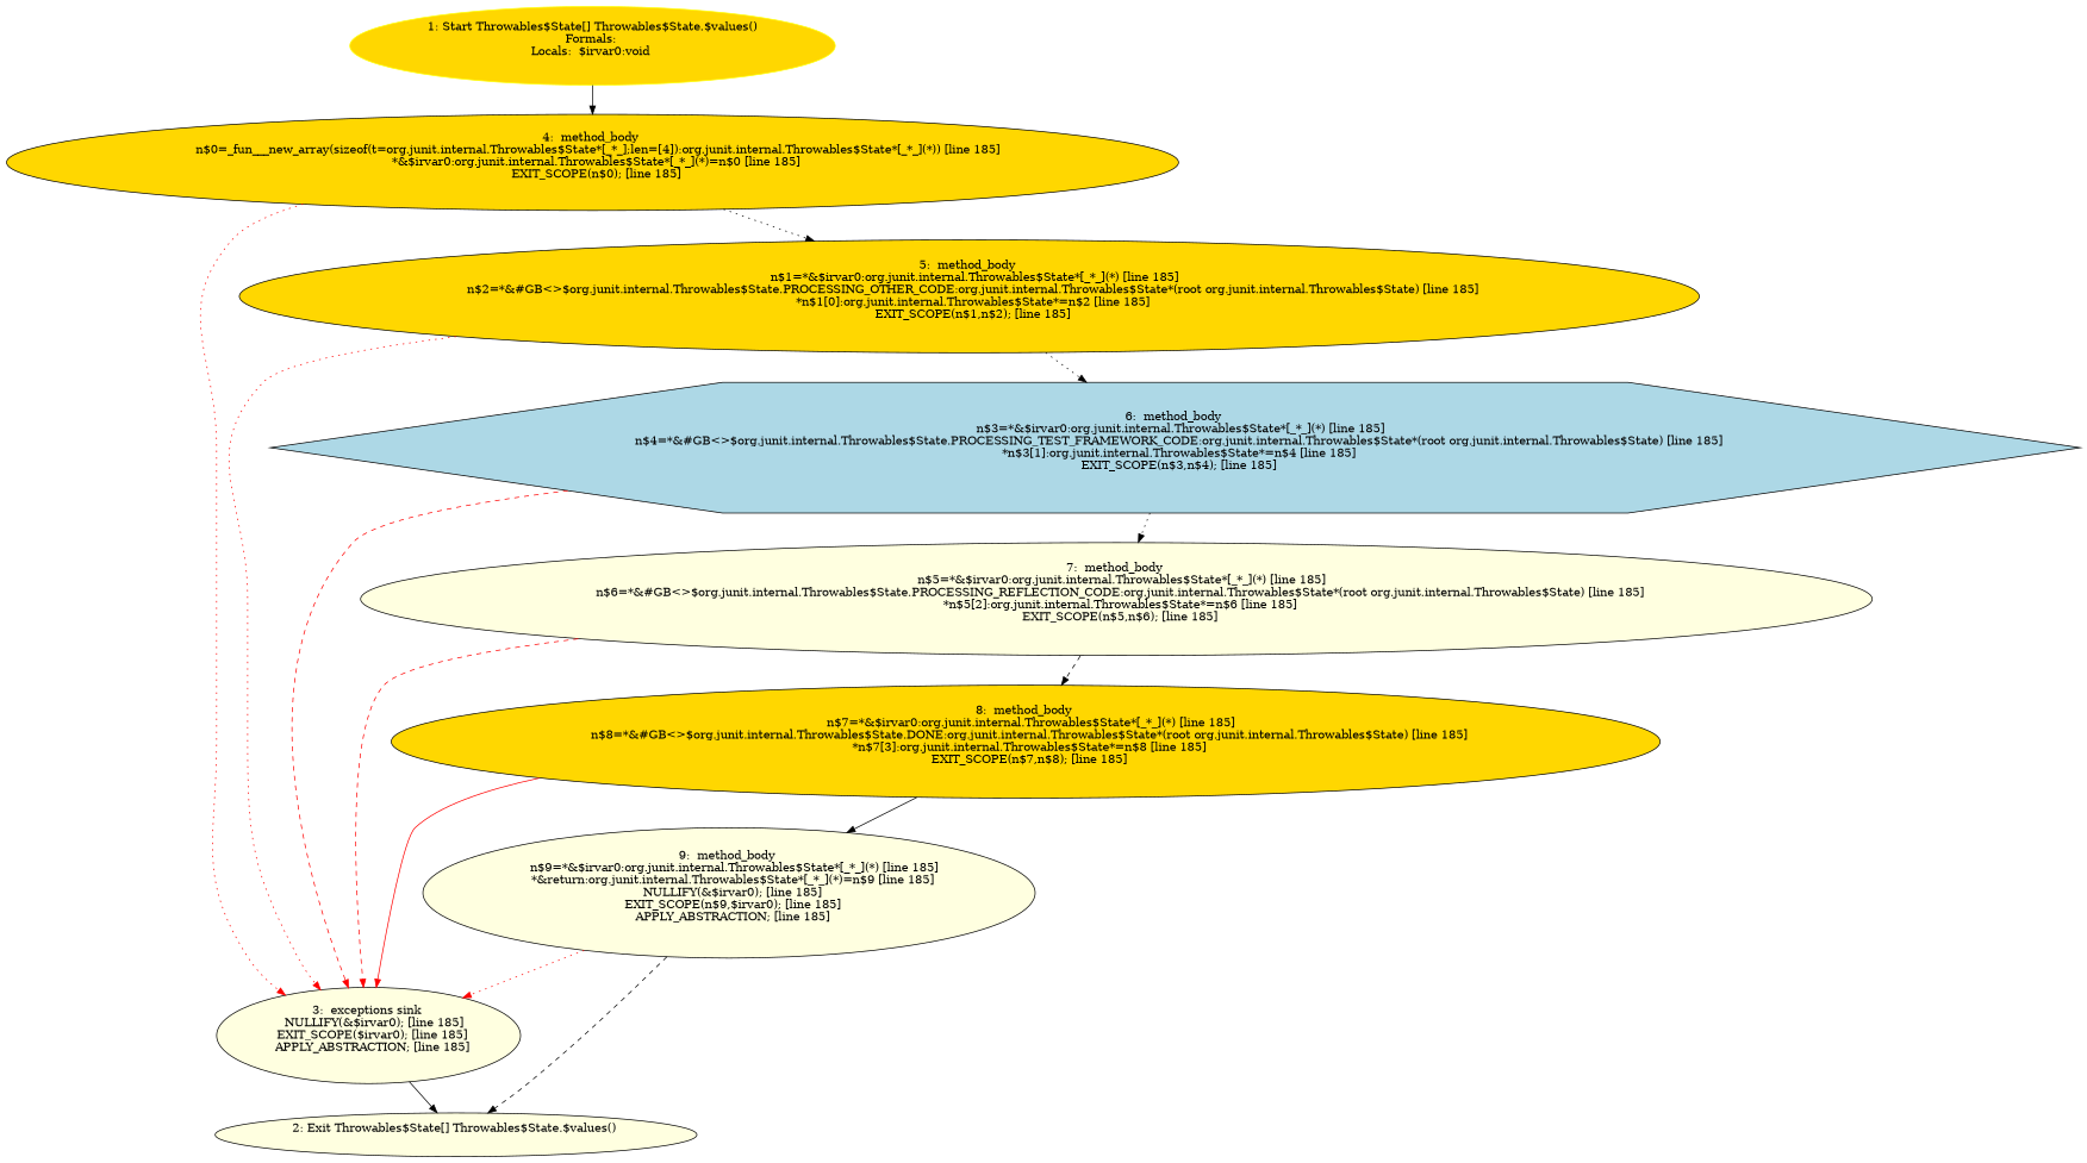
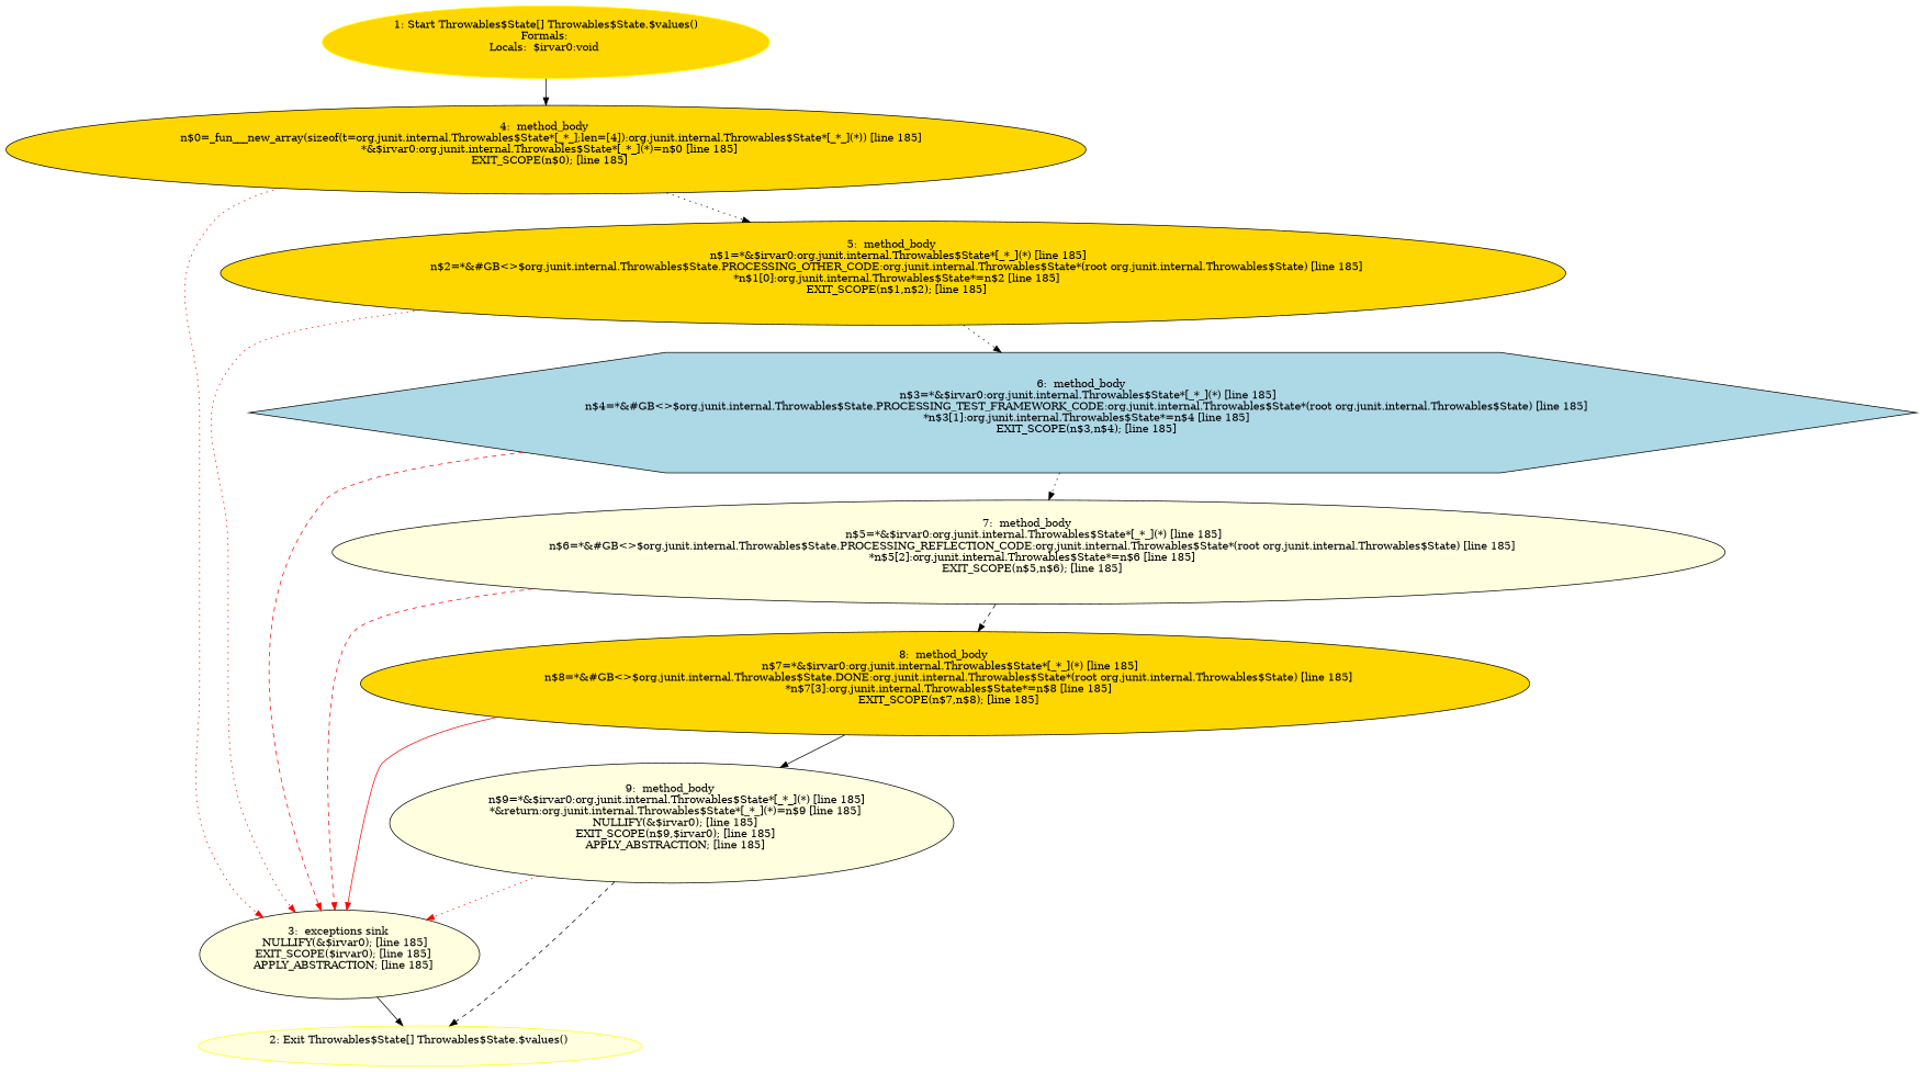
  digraph {
    node [style=filled fillcolor=gold shape=ellipse]
    edge [style=dotted]
    n1 [color=yellow label="1: Start Throwables$State[] Throwables$State.$values()\nFormals: \nLocals:  $irvar0:void \n  "]
    n2 [label="4:  method_body \n   n$0=_fun___new_array(sizeof(t=org.junit.internal.Throwables$State*[_*_];len=[4]):org.junit.internal.Throwables$State*[_*_](*)) [line 185]\n  *&$irvar0:org.junit.internal.Throwables$State*[_*_](*)=n$0 [line 185]\n  EXIT_SCOPE(n$0); [line 185]\n "]
    n3 [label="3:  exceptions sink \n   NULLIFY(&$irvar0); [line 185]\n  EXIT_SCOPE($irvar0); [line 185]\n  APPLY_ABSTRACTION; [line 185]\n " fillcolor=lightyellow]
    n4 [label="5:  method_body \n   n$1=*&$irvar0:org.junit.internal.Throwables$State*[_*_](*) [line 185]\n  n$2=*&#GB<>$org.junit.internal.Throwables$State.PROCESSING_OTHER_CODE:org.junit.internal.Throwables$State*(root org.junit.internal.Throwables$State) [line 185]\n  *n$1[0]:org.junit.internal.Throwables$State*=n$2 [line 185]\n  EXIT_SCOPE(n$1,n$2); [line 185]\n "]
-   n5 [color=black label="2: Exit Throwables$State[] Throwables$State.$values() \n  " fillcolor=lightyellow]
+   n5 [color=yellow label="2: Exit Throwables$State[] Throwables$State.$values() \n  " fillcolor=lightyellow]
    n6 [label="6:  method_body \n   n$3=*&$irvar0:org.junit.internal.Throwables$State*[_*_](*) [line 185]\n  n$4=*&#GB<>$org.junit.internal.Throwables$State.PROCESSING_TEST_FRAMEWORK_CODE:org.junit.internal.Throwables$State*(root org.junit.internal.Throwables$State) [line 185]\n  *n$3[1]:org.junit.internal.Throwables$State*=n$4 [line 185]\n  EXIT_SCOPE(n$3,n$4); [line 185]\n " shape=hexagon fillcolor=lightblue]
    n7 [label="7:  method_body \n   n$5=*&$irvar0:org.junit.internal.Throwables$State*[_*_](*) [line 185]\n  n$6=*&#GB<>$org.junit.internal.Throwables$State.PROCESSING_REFLECTION_CODE:org.junit.internal.Throwables$State*(root org.junit.internal.Throwables$State) [line 185]\n  *n$5[2]:org.junit.internal.Throwables$State*=n$6 [line 185]\n  EXIT_SCOPE(n$5,n$6); [line 185]\n " fillcolor=lightyellow]
    n8 [label="8:  method_body \n   n$7=*&$irvar0:org.junit.internal.Throwables$State*[_*_](*) [line 185]\n  n$8=*&#GB<>$org.junit.internal.Throwables$State.DONE:org.junit.internal.Throwables$State*(root org.junit.internal.Throwables$State) [line 185]\n  *n$7[3]:org.junit.internal.Throwables$State*=n$8 [line 185]\n  EXIT_SCOPE(n$7,n$8); [line 185]\n "]
    n9 [label="9:  method_body \n   n$9=*&$irvar0:org.junit.internal.Throwables$State*[_*_](*) [line 185]\n  *&return:org.junit.internal.Throwables$State*[_*_](*)=n$9 [line 185]\n  NULLIFY(&$irvar0); [line 185]\n  EXIT_SCOPE(n$9,$irvar0); [line 185]\n  APPLY_ABSTRACTION; [line 185]\n " fillcolor=lightyellow]
    n1 -> n2 [style=solid]
    n2 -> n3 [color=red]
    n2 -> n4
    n3 -> n5 [style=solid]
    n4 -> n3 [color=red]
    n4 -> n6
    n6 -> n3 [color=red style=dashed]
    n6 -> n7
    n7 -> n3 [color=red style=dashed]
    n7 -> n8 [style=dashed]
    n8 -> n3 [color=red style=solid]
    n8 -> n9 [style=solid]
    n9 -> n3 [color=red]
    n9 -> n5 [style=dashed]
  }
